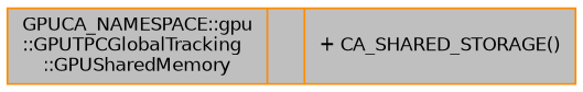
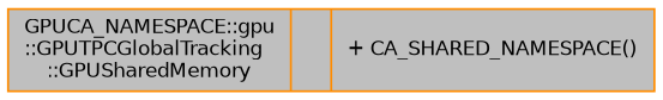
  digraph {
    rankdir=LR
-   n1 [color=darkorange fillcolor=grey75 fontcolor=black fontname=Helvetica fontsize=10 height=0.2 label="{GPUCA_NAMESPACE::gpu\l::GPUTPCGlobalTracking\l::GPUSharedMemory\n||+ CA_SHARED_STORAGE()\l}" shape=record style=filled width=0.4]
+   n1 [color=darkorange fillcolor=grey75 fontcolor=black fontname=Helvetica fontsize=10 height=0.2 label="{GPUCA_NAMESPACE::gpu\l::GPUTPCGlobalTracking\l::GPUSharedMemory\n||+ CA_SHARED_NAMESPACE()\l}" shape=record style=filled width=0.4]
  }
